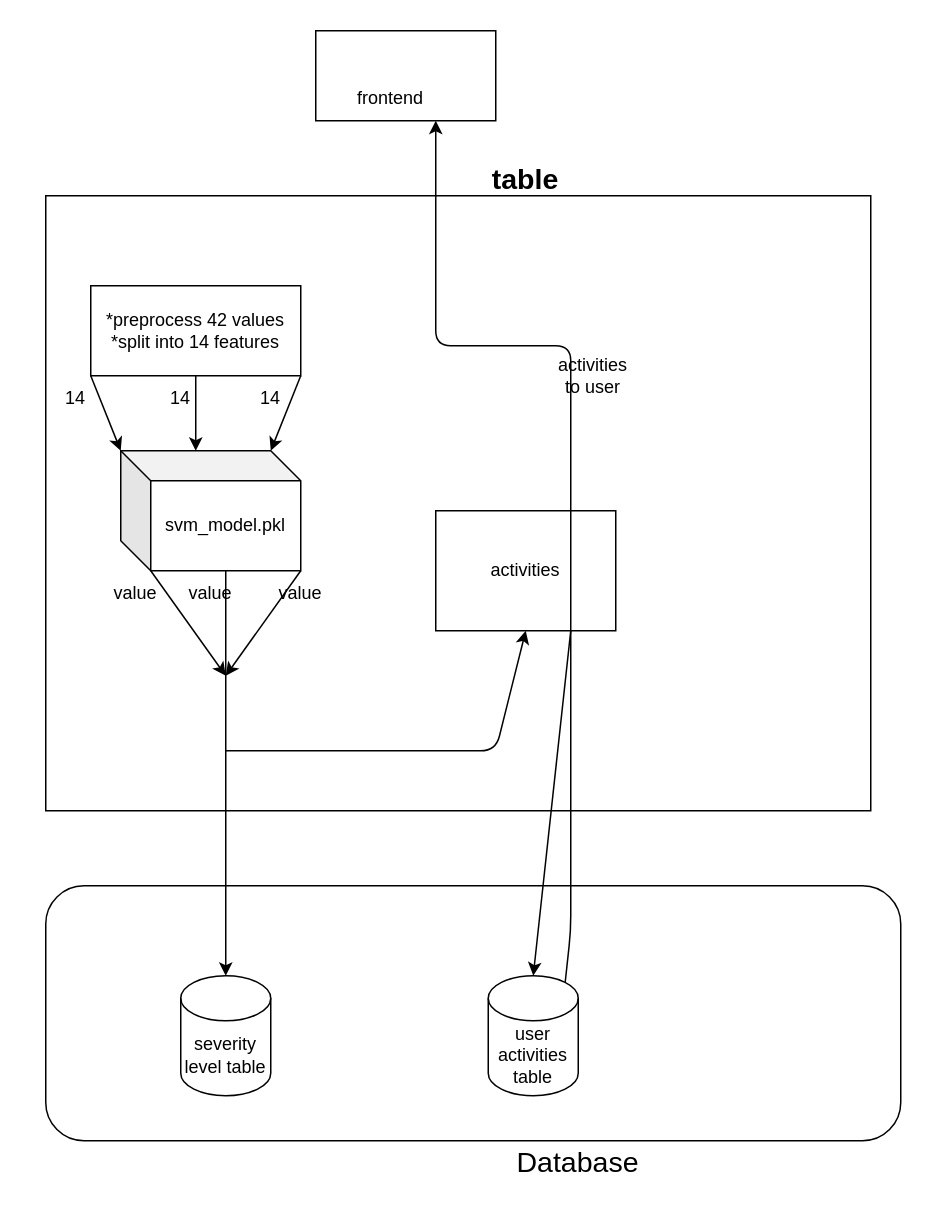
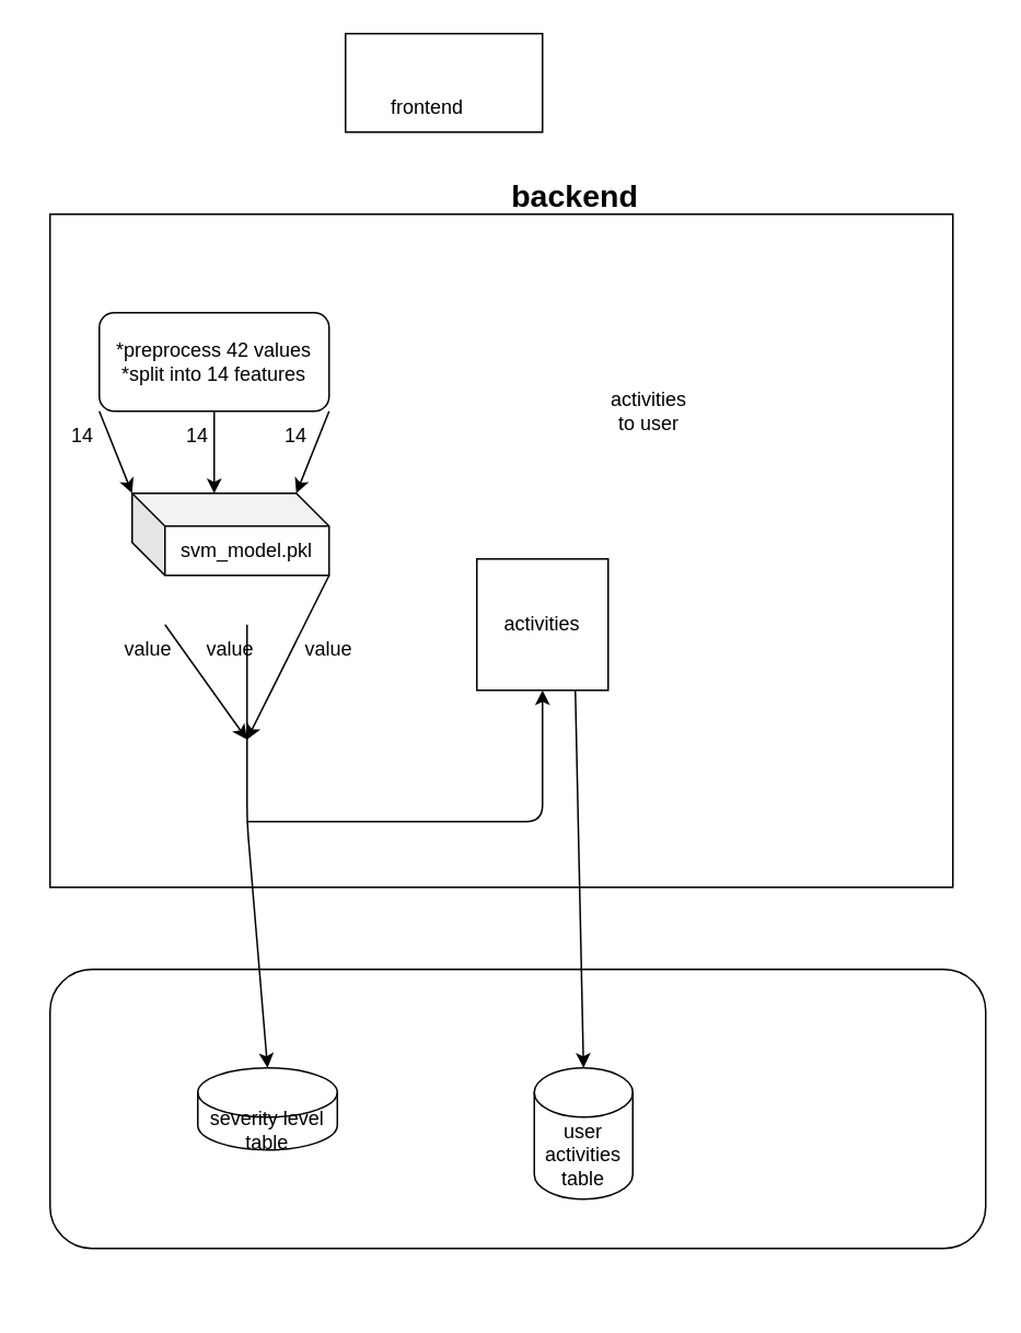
  <mxCell id="0" />
  <mxCell id="1" parent="0" />
  <mxCell id="2" value="" style="rounded=0;whiteSpace=wrap;html=1;fontSize=19;" vertex="1" parent="1"><mxGeometry x="210" y="20" width="120" height="60" as="geometry" /></mxCell>
  <mxCell id="3" value="" style="rounded=1;whiteSpace=wrap;html=1;fontSize=19;" vertex="1" parent="1"><mxGeometry x="30" y="590" width="570" height="170" as="geometry" /></mxCell>
  <mxCell id="4" value="" style="rounded=0;whiteSpace=wrap;html=1;" vertex="1" parent="1"><mxGeometry x="30" y="130" width="550" height="410" as="geometry" /></mxCell>
  <mxCell id="5" value="frontend" style="text;html=1;strokeColor=none;fillColor=none;align=center;verticalAlign=middle;whiteSpace=wrap;rounded=0;" vertex="1" parent="1"><mxGeometry x="230" y="50" width="60" height="30" as="geometry" /></mxCell>
- <mxCell id="6" value="*preprocess 42 values&lt;br&gt;*split into 14 features" style="rounded=0;whiteSpace=wrap;html=1;" vertex="1" parent="1"><mxGeometry x="60" y="190" width="140" height="60" as="geometry" /></mxCell>
- <mxCell id="7" value="svm_model.pkl" style="shape=cube;whiteSpace=wrap;html=1;boundedLbl=1;backgroundOutline=1;darkOpacity=0.05;darkOpacity2=0.1;" vertex="1" parent="1"><mxGeometry x="80" y="300" width="120" height="80" as="geometry" /></mxCell>
+ <mxCell id="6" value="*preprocess 42 values&lt;br&gt;*split into 14 features" style="whiteSpace=wrap;html=1;rounded=1;" vertex="1" parent="1"><mxGeometry x="60" y="190" width="140" height="60" as="geometry" /></mxCell>
+ <mxCell id="7" value="svm_model.pkl" style="shape=cube;whiteSpace=wrap;html=1;boundedLbl=1;backgroundOutline=1;darkOpacity=0.05;darkOpacity2=0.1;" vertex="1" parent="1"><mxGeometry x="80" y="300" width="120" height="50" as="geometry" /></mxCell>
  <mxCell id="8" value="" style="endArrow=classic;html=1;exitX=0;exitY=1;exitDx=0;exitDy=0;entryX=0;entryY=0;entryDx=0;entryDy=0;entryPerimeter=0;" edge="1" parent="1" source="6" target="7"><mxGeometry width="50" height="50" relative="1" as="geometry"><mxPoint x="270" y="300" as="sourcePoint" /><mxPoint x="320" y="250" as="targetPoint" /></mxGeometry></mxCell>
  <mxCell id="9" value="" style="endArrow=classic;html=1;exitX=0.5;exitY=1;exitDx=0;exitDy=0;entryX=0;entryY=0;entryDx=50;entryDy=0;entryPerimeter=0;" edge="1" parent="1" source="6" target="7"><mxGeometry width="50" height="50" relative="1" as="geometry"><mxPoint x="70" y="260" as="sourcePoint" /><mxPoint x="90" y="310" as="targetPoint" /></mxGeometry></mxCell>
  <mxCell id="10" value="" style="endArrow=classic;html=1;exitX=1;exitY=1;exitDx=0;exitDy=0;entryX=0;entryY=0;entryDx=100;entryDy=0;entryPerimeter=0;" edge="1" parent="1" source="6" target="7"><mxGeometry width="50" height="50" relative="1" as="geometry"><mxPoint x="80" y="270" as="sourcePoint" /><mxPoint x="100" y="320" as="targetPoint" /></mxGeometry></mxCell>
  <mxCell id="11" value="14" style="text;html=1;strokeColor=none;fillColor=none;align=center;verticalAlign=middle;whiteSpace=wrap;rounded=0;" vertex="1" parent="1"><mxGeometry x="20" y="250" width="60" height="30" as="geometry" /></mxCell>
  <mxCell id="12" value="14" style="text;html=1;strokeColor=none;fillColor=none;align=center;verticalAlign=middle;whiteSpace=wrap;rounded=0;" vertex="1" parent="1"><mxGeometry x="90" y="250" width="60" height="30" as="geometry" /></mxCell>
  <mxCell id="13" value="14" style="text;html=1;strokeColor=none;fillColor=none;align=center;verticalAlign=middle;whiteSpace=wrap;rounded=0;" vertex="1" parent="1"><mxGeometry x="150" y="250" width="60" height="30" as="geometry" /></mxCell>
  <mxCell id="14" value="" style="endArrow=classic;html=1;exitX=0;exitY=0;exitDx=20;exitDy=80;exitPerimeter=0;" edge="1" parent="1" source="7"><mxGeometry width="50" height="50" relative="1" as="geometry"><mxPoint x="70" y="392" as="sourcePoint" /><mxPoint x="150" y="450" as="targetPoint" /></mxGeometry></mxCell>
  <mxCell id="15" value="" style="endArrow=classic;html=1;exitX=0;exitY=0;exitDx=70;exitDy=80;exitPerimeter=0;entryX=0.5;entryY=0;entryDx=0;entryDy=0;entryPerimeter=0;" edge="1" parent="1" source="7" target="17"><mxGeometry width="50" height="50" relative="1" as="geometry"><mxPoint x="140" y="392" as="sourcePoint" /><mxPoint x="150" y="460" as="targetPoint" /><Array as="points"><mxPoint x="150" y="450" /><mxPoint x="150" y="500" /></Array></mxGeometry></mxCell>
  <mxCell id="16" value="" style="endArrow=classic;html=1;exitX=1;exitY=1;exitDx=0;exitDy=0;exitPerimeter=0;" edge="1" parent="1" source="7"><mxGeometry width="50" height="50" relative="1" as="geometry"><mxPoint x="210" y="392" as="sourcePoint" /><mxPoint x="150" y="450" as="targetPoint" /></mxGeometry></mxCell>
- <mxCell id="17" value="severity level table&lt;br&gt;" style="shape=cylinder3;whiteSpace=wrap;html=1;boundedLbl=1;backgroundOutline=1;size=15;" vertex="1" parent="1"><mxGeometry x="120" y="650" width="60" height="80" as="geometry" /></mxCell>
+ <mxCell id="17" value="severity level table&lt;br&gt;" style="shape=cylinder3;whiteSpace=wrap;html=1;boundedLbl=1;backgroundOutline=1;size=15;" vertex="1" parent="1"><mxGeometry x="120" y="650" width="85" height="50" as="geometry" /></mxCell>
  <mxCell id="18" value="value&lt;br&gt;" style="text;html=1;strokeColor=none;fillColor=none;align=center;verticalAlign=middle;whiteSpace=wrap;rounded=0;" vertex="1" parent="1"><mxGeometry x="60" y="380" width="60" height="30" as="geometry" /></mxCell>
  <mxCell id="19" value="value&lt;br&gt;" style="text;html=1;strokeColor=none;fillColor=none;align=center;verticalAlign=middle;whiteSpace=wrap;rounded=0;" vertex="1" parent="1"><mxGeometry x="110" y="380" width="60" height="30" as="geometry" /></mxCell>
  <mxCell id="20" value="value&lt;br&gt;" style="text;html=1;strokeColor=none;fillColor=none;align=center;verticalAlign=middle;whiteSpace=wrap;rounded=0;" vertex="1" parent="1"><mxGeometry x="170" y="380" width="60" height="30" as="geometry" /></mxCell>
  <mxCell id="21" value="" style="endArrow=classic;html=1;entryX=0.5;entryY=1;entryDx=0;entryDy=0;" edge="1" parent="1" target="22"><mxGeometry width="50" height="50" relative="1" as="geometry"><mxPoint x="150" y="500" as="sourcePoint" /><mxPoint x="330" y="430" as="targetPoint" /><Array as="points"><mxPoint x="330" y="500" /></Array></mxGeometry></mxCell>
- <mxCell id="22" value="activities&lt;br&gt;" style="whiteSpace=wrap;html=1;aspect=fixed;" vertex="1" parent="1"><mxGeometry x="290" y="340" width="120" height="80" as="geometry" /></mxCell>
+ <mxCell id="22" value="activities&lt;br&gt;" style="whiteSpace=wrap;html=1;aspect=fixed;" vertex="1" parent="1"><mxGeometry x="290" y="340" width="80" height="80" as="geometry" /></mxCell>
  <mxCell id="23" value="user activities table&lt;br&gt;" style="shape=cylinder3;whiteSpace=wrap;html=1;boundedLbl=1;backgroundOutline=1;size=15;" vertex="1" parent="1"><mxGeometry x="325" y="650" width="60" height="80" as="geometry" /></mxCell>
  <mxCell id="24" value="" style="endArrow=classic;html=1;entryX=0.5;entryY=0;entryDx=0;entryDy=0;entryPerimeter=0;exitX=0.75;exitY=1;exitDx=0;exitDy=0;" edge="1" parent="1" source="22" target="23"><mxGeometry width="50" height="50" relative="1" as="geometry"><mxPoint x="330" y="500" as="sourcePoint" /><mxPoint x="340" y="420" as="targetPoint" /></mxGeometry></mxCell>
- <mxCell id="25" value="" style="endArrow=classic;html=1;exitX=0.855;exitY=0;exitDx=0;exitDy=4.35;exitPerimeter=0;entryX=1;entryY=1;entryDx=0;entryDy=0;" edge="1" parent="1" source="23" target="5"><mxGeometry width="50" height="50" relative="1" as="geometry"><mxPoint x="290" y="460" as="sourcePoint" /><mxPoint x="310" y="150" as="targetPoint" /><Array as="points"><mxPoint x="380" y="620" /><mxPoint x="380" y="230" /><mxPoint x="290" y="230" /></Array></mxGeometry></mxCell>
  <mxCell id="26" value="activities to user&lt;br&gt;" style="text;html=1;strokeColor=none;fillColor=none;align=center;verticalAlign=middle;whiteSpace=wrap;rounded=0;" vertex="1" parent="1"><mxGeometry x="365" y="235" width="60" height="30" as="geometry" /></mxCell>
- <mxCell id="27" value="&lt;b&gt;&lt;font style=&quot;font-size: 19px;&quot;&gt;table&lt;/font&gt;&lt;/b&gt;" style="text;html=1;strokeColor=none;fillColor=none;align=center;verticalAlign=middle;whiteSpace=wrap;rounded=0;" vertex="1" parent="1"><mxGeometry x="300" y="100" width="100" height="40" as="geometry" /></mxCell>
- <mxCell id="28" value="Database&lt;br&gt;" style="text;html=1;strokeColor=none;fillColor=none;align=center;verticalAlign=middle;whiteSpace=wrap;rounded=0;fontSize=19;" vertex="1" parent="1"><mxGeometry x="355" y="760" width="60" height="30" as="geometry" /></mxCell>
+ <mxCell id="27" value="&lt;b&gt;&lt;font style=&quot;font-size: 19px;&quot;&gt;backend&lt;/font&gt;&lt;/b&gt;" style="text;html=1;strokeColor=none;fillColor=none;align=center;verticalAlign=middle;whiteSpace=wrap;rounded=0;" vertex="1" parent="1"><mxGeometry x="300" y="100" width="100" height="40" as="geometry" /></mxCell>
